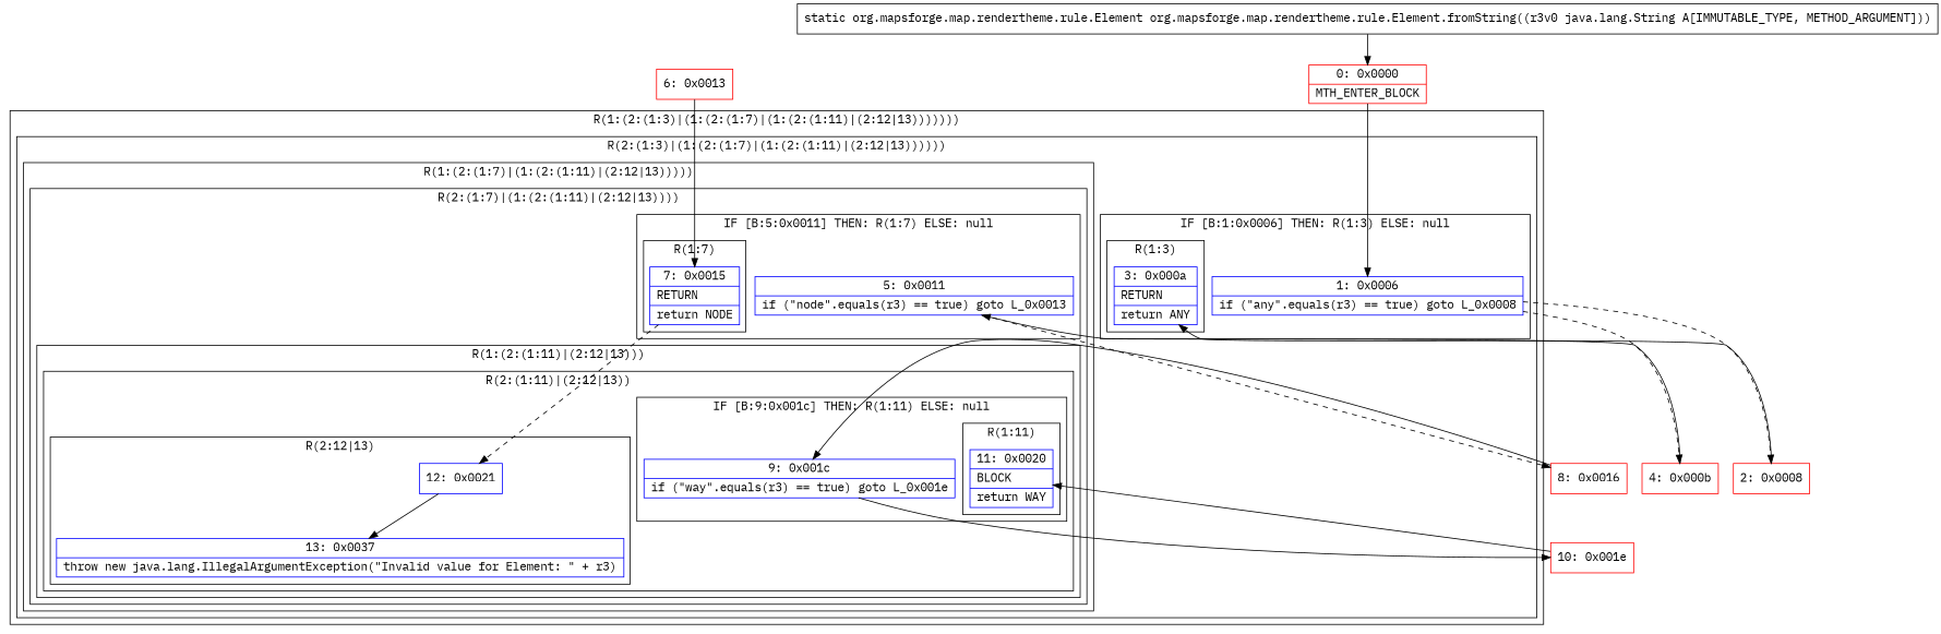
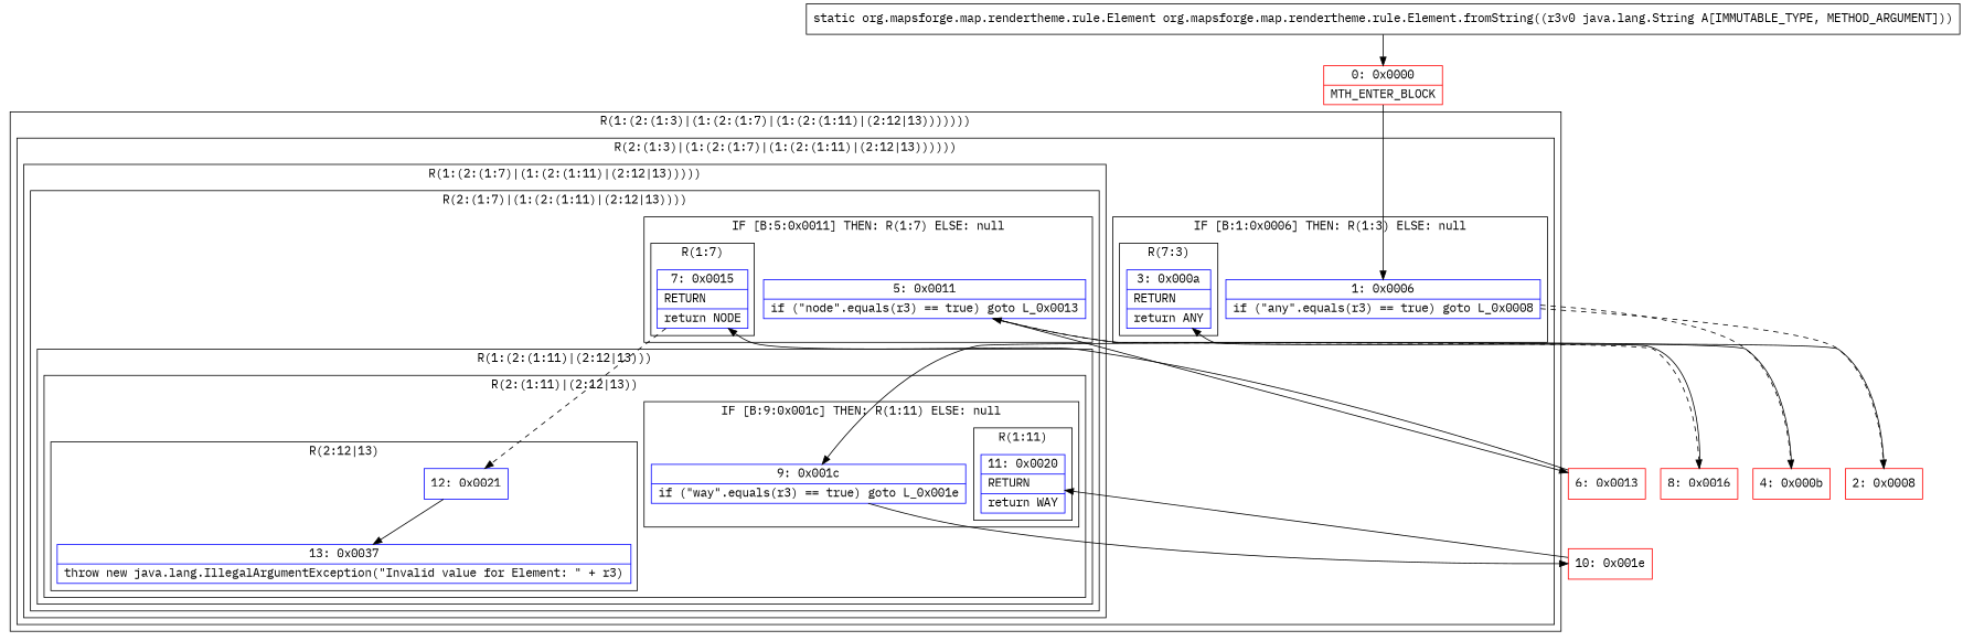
  digraph {
    fontname="IBM Plex Mono"
    node [color=blue fontname="IBM Plex Mono" shape=record]
    edge [fontname="IBM Plex Mono"]
    n1 [label="{3\:\ 0x000a|RETURN\l|return ANY\l}"]
    n2 [label="{1\:\ 0x0006|if (\"any\".equals(r3) == true) goto L_0x0008\l}"]
    n3 [label="{7\:\ 0x0015|RETURN\l|return NODE\l}"]
    n4 [label="{5\:\ 0x0011|if (\"node\".equals(r3) == true) goto L_0x0013\l}"]
-   n5 [label="{11\:\ 0x0020|BLOCK\l|return WAY\l}"]
+   n5 [label="{11\:\ 0x0020|RETURN\l|return WAY\l}"]
    n6 [label="{9\:\ 0x001c|if (\"way\".equals(r3) == true) goto L_0x001e\l}"]
    n7 [label="{12\:\ 0x0021}"]
    n8 [label="{13\:\ 0x0037|throw new java.lang.IllegalArgumentException(\"Invalid value for Element: \" + r3)\l}"]
    n9 [color=red label="{2\:\ 0x0008}"]
    n10 [color=red label="{4\:\ 0x000b}"]
    n11 [color=red label="{6\:\ 0x0013}"]
    n12 [color=red label="{8\:\ 0x0016}"]
    n13 [color=red label="{10\:\ 0x001e}"]
    n14 [color=red label="{0\:\ 0x0000|MTH_ENTER_BLOCK\l}"]
    n15 [label="{static org.mapsforge.map.rendertheme.rule.Element org.mapsforge.map.rendertheme.rule.Element.fromString((r3v0 java.lang.String A[IMMUTABLE_TYPE, METHOD_ARGUMENT])) }" color=""]
    subgraph cluster_1 {
      label="R(1:(2:(1:3)|(1:(2:(1:7)|(1:(2:(1:11)|(2:12|13)))))))"
      subgraph cluster_2 {
        label="R(2:(1:3)|(1:(2:(1:7)|(1:(2:(1:11)|(2:12|13))))))"
        subgraph cluster_3 {
          label="IF [B:1:0x0006] THEN: R(1:3) ELSE: null"
          n2
          subgraph cluster_4 {
-           label="R(1:3)"
+           label="R(7:3)"
            n1
          }
        }
        subgraph cluster_5 {
          label="R(1:(2:(1:7)|(1:(2:(1:11)|(2:12|13)))))"
          subgraph cluster_6 {
            label="R(2:(1:7)|(1:(2:(1:11)|(2:12|13))))"
            subgraph cluster_7 {
              label="IF [B:5:0x0011] THEN: R(1:7) ELSE: null"
              n4
              subgraph cluster_8 {
                label="R(1:7)"
                n3
              }
            }
            subgraph cluster_9 {
              label="R(1:(2:(1:11)|(2:12|13)))"
              subgraph cluster_10 {
                label="R(2:(1:11)|(2:12|13))"
                subgraph cluster_11 {
                  label="IF [B:9:0x001c] THEN: R(1:11) ELSE: null"
                  n6
                  subgraph cluster_12 {
                    label="R(1:11)"
                    n5
                  }
                }
                subgraph cluster_13 {
                  label="R(2:12|13)"
                  n7
                  n8
                }
              }
            }
          }
        }
      }
    }
    n2 -> n9 [style=dashed]
    n2 -> n10 [style=dashed]
    n3 -> n7 [style=dashed]
+   n4 -> n11
    n4 -> n12 [style=dashed]
    n6 -> n13
    n7 -> n8
    n9 -> n1
    n10 -> n4
    n11 -> n3
    n12 -> n6
    n13 -> n5
    n14 -> n2
    n15 -> n14
  }
